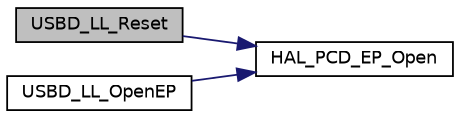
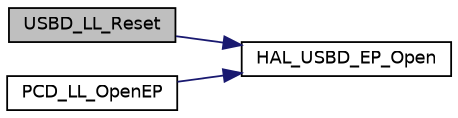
  digraph {
    rankdir=LR
    node [color=black fillcolor=white fontname=Helvetica fontsize=10 shape=record style=filled]
    edge [color=midnightblue fontname=Helvetica fontsize=10 labelfontname=Helvetica labelfontsize=10 style=solid]
    n1 [fillcolor=grey75 fontcolor=black height=0.2 label=USBD_LL_Reset width=0.4]
-   n2 [height=0.2 label=HAL_PCD_EP_Open width=0.4]
-   n3 [height=0.2 label=USBD_LL_OpenEP width=0.4]
+   n2 [height=0.2 label=HAL_USBD_EP_Open width=0.4]
+   n3 [height=0.2 label=PCD_LL_OpenEP width=0.4]
    n1 -> n2
    n3 -> n2
  }
